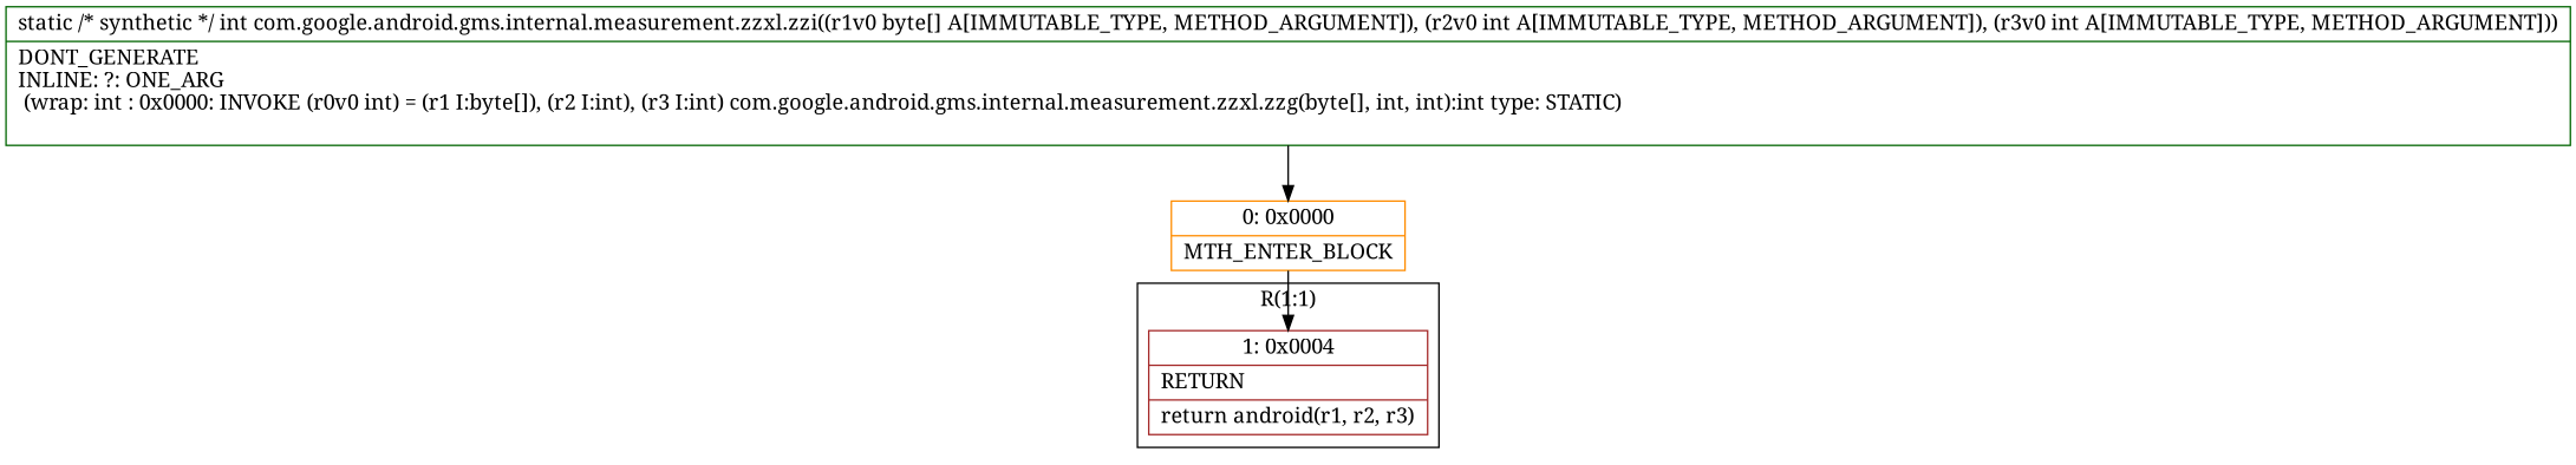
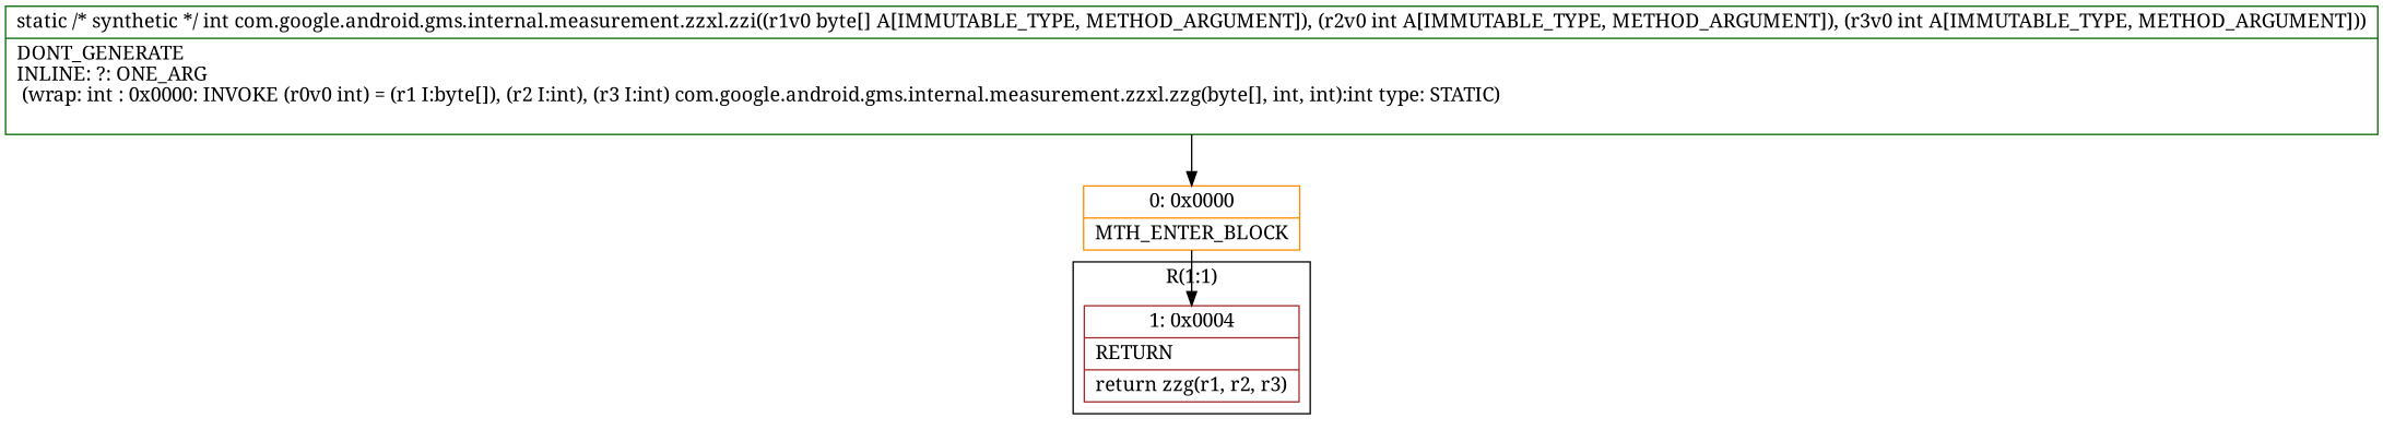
  digraph {
    fontname="Noto Serif"
    node [shape=record fontname="Noto Serif"]
    edge [arrowhead=normal fontname="Noto Serif"]
-   n1 [color=brown label="{1\:\ 0x0004|RETURN\l|return android(r1, r2, r3)\l}"]
+   n1 [color=brown label="{1\:\ 0x0004|RETURN\l|return zzg(r1, r2, r3)\l}"]
    n2 [color=darkorange label="{0\:\ 0x0000|MTH_ENTER_BLOCK\l}"]
    n3 [label="{static \/* synthetic *\/ int com.google.android.gms.internal.measurement.zzxl.zzi((r1v0 byte[] A[IMMUTABLE_TYPE, METHOD_ARGUMENT]), (r2v0 int A[IMMUTABLE_TYPE, METHOD_ARGUMENT]), (r3v0 int A[IMMUTABLE_TYPE, METHOD_ARGUMENT]))  | DONT_GENERATE\lINLINE: ?: ONE_ARG  \l  (wrap: int : 0x0000: INVOKE  (r0v0 int) = (r1 I:byte[]), (r2 I:int), (r3 I:int) com.google.android.gms.internal.measurement.zzxl.zzg(byte[], int, int):int type: STATIC)\l\l}" color=darkgreen]
    subgraph cluster_1 {
      label="R(1:1)"
      n1
    }
    n2 -> n1
    n3 -> n2
  }
